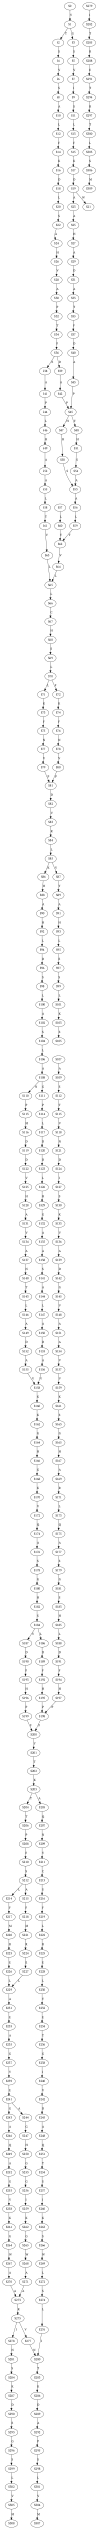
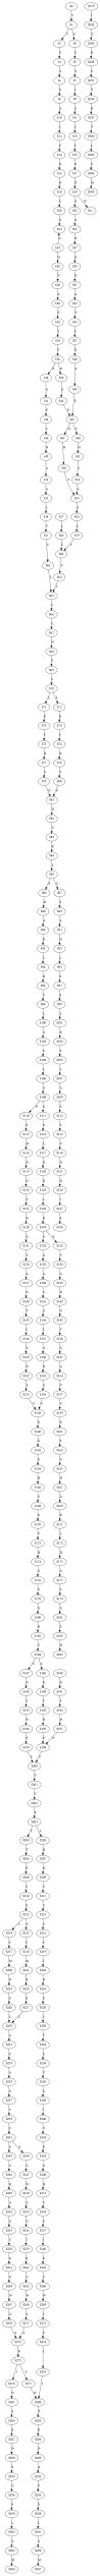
  strict digraph {
    fontname="PT Serif"
    node [fontname="PT Serif"]
    edge [fontname="PT Serif"]
    S0
    S1
    S2
    S3
    S4
    S5
    S6
    S7
    S8
    S9
    S10
    S11
    S12
    S13
    S14
    S15
    S16
    S17
    S18
    S19
    S20
    S21
    S23
    S22
    S24
    S25
    S26
    S27
    S28
    S29
    S30
    S31
    S32
    S33
    S34
    S35
    S36
    S37
    S38
    S39
    S40
    S41
    S42
    S43
    S44
    S45
    S46
    S47
    S48
    S49
    S50
    S51
    S52
    S53
    S54
    S55
    S56
    S58
    S59
    S57
    S60
    S61
    S62
    S63
    S64
    S65
    S66
    S67
    S68
    S69
    S70
    S71
    S72
    S73
    S74
    S75
    S76
    S77
    S78
    S79
    S80
    S81
    S82
    S83
    S84
    S85
    S86
    S87
    S88
    S89
    S90
    S91
    S92
    S93
    S94
    S95
    S96
    S97
    S98
    S99
    S100
    S101
    S102
    S103
    S104
    S105
    S106
    S107
    S108
    S109
    S110
    S111
    S112
    S113
    S114
    S115
    S116
    S117
    S118
    S119
    S120
    S121
    S122
    S123
    S124
    S125
    S126
    S127
    S128
    n130 [label=S529]
    S130
    S131
    S132
    S133
    S134
    S135
    S136
    S137
    S138
    S139
    S140
    S141
    S142
    S143
    S144
    S145
    S146
    S147
    S148
    S149
    S150
    S151
    S152
    S153
    S154
    S155
    S156
    S157
    S158
    S159
    S160
    S161
    S162
    S163
    S164
    S165
    S166
    S167
    S168
    S169
    S170
    S171
    S172
    S173
    S174
    S175
    S176
    S177
    S178
    S179
    S180
    S181
    S182
    S183
    S184
    S185
    S186
    S187
    S188
    S189
    S190
    S191
    S192
    S193
    S194
    S195
    S196
    S197
    S198
    S199
    S200
    S201
    S202
    S203
    S204
    S205
    S206
    S207
    S208
    S209
    S210
    S211
    S212
    S213
    S214
    S215
    S216
    S217
    S218
    S219
    S220
    S221
    S222
    S223
    S224
    S225
    S226
    S227
    S228
    S229
    S230
    S231
    S232
    S233
    S234
    S235
    S236
    S237
    S238
    S239
    S240
    S241
    S242
    S243
    S244
    S245
    S246
    S247
    S248
    S249
    S250
    S251
    S252
    S253
    S254
    S255
    S256
    S257
    S258
    S259
    S260
    S261
    S262
    S263
    S264
    S265
    S266
    S267
    S268
    S269
    S270
    S271
    S272
    S273
    S274
    S275
    S276
    S277
    S278
    S280
    S281
    S279
    S282
    S283
    S284
    S285
    S286
    S287
    S288
    S289
    S290
    S291
    S292
    S293
    S294
    S295
    S296
    S297
    S298
    S299
    S300
    S301
    S302
    S303
    S304
    S305
    S306
    S307
    S308
    S309
    S0 -> S1 [label=V]
    S1 -> S2 [label=T]
    S1 -> S3 [label=G]
    S2 -> S4 [label=S]
    S3 -> S5 [label=S]
    S4 -> S6 [label=V]
    S5 -> S7 [label=V]
    S6 -> S8 [label=S]
    S7 -> S9 [label=I]
    S8 -> S10 [label=A]
    S9 -> S11 [label=S]
    S10 -> S12 [label=L]
    S11 -> S13 [label=L]
    S12 -> S14 [label=F]
    S13 -> S15 [label=F]
    S14 -> S16 [label=K]
    S15 -> S17 [label=K]
    S16 -> S18 [label=D]
    S17 -> S19 [label=D]
    S18 -> S20 [label=L]
    S19 -> S21 [label=W]
    S19 -> S23 [label=A]
    S20 -> S22 [label=S]
    S23 -> S25 [label=A]
-   S22 -> S24 [label=A]
+   S24 -> S22 [label=A]
    S24 -> S26 [label=H]
    S25 -> S27 [label=H]
    S26 -> S28 [label=V]
    S27 -> S29 [label=A]
    S28 -> S30 [label=A]
    S29 -> S31 [label=D]
    S30 -> S32 [label=P]
    S31 -> S33 [label=A]
    S32 -> S34 [label=T]
    S33 -> S35 [label=T]
    S34 -> S36 [label=F]
    S35 -> S37 [label=F]
    S36 -> S38 [label=E]
    S36 -> S39 [label=D]
    S37 -> S40 [label=D]
    S38 -> S41 [label=A]
    S39 -> S42 [label=A]
    S40 -> S43 [label=A]
    S41 -> S44 [label=P]
    S42 -> S45 [label=P]
    S43 -> S45 [label=P]
    S44 -> S46 [label=L]
    S45 -> S47 [label=H]
    S45 -> S48 [label=F]
    S46 -> S49 [label=H]
    S47 -> S50 [label=H]
    S48 -> S51 [label=H]
    S49 -> S52 [label=A]
    S50 -> S53 [label=S]
    S51 -> S54 [label=S]
    S52 -> S55 [label=A]
    S53 -> S56 [label=A]
    S54 -> S53 [label=A]
    S55 -> S58 [label=L]
    S56 -> S59 [label=L]
    S58 -> S61 [label=T]
    S59 -> S62 [label=T]
    S57 -> S60 [label=L]
    S60 -> S62 [label=T]
    S61 -> S63 [label=V]
    S62 -> S64 [label=V]
    S63 -> S65 [label=L]
    S64 -> S65 [label=L]
    S65 -> S66 [label=L]
    S66 -> S67 [label=C]
    S67 -> S68 [label=H]
    S68 -> S69 [label=S]
    S69 -> S70 [label=L]
    S70 -> S71 [label=L]
    S70 -> S72 [label=F]
    S71 -> S73 [label=K]
    S72 -> S74 [label=K]
    S73 -> S75 [label=F]
    S74 -> S76 [label=F]
    S75 -> S77 [label=N]
    S76 -> S78 [label=N]
    S77 -> S79 [label=V]
    S78 -> S80 [label=V]
    S79 -> S81 [label=P]
    S80 -> S81 [label=P]
    S81 -> S82 [label=D]
    S82 -> S83 [label=V]
    S83 -> S84 [label=R]
    S84 -> S85 [label=L]
    S85 -> S86 [label=K]
    S85 -> S87 [label=V]
    S86 -> S88 [label=H]
    S87 -> S89 [label=Y]
    S88 -> S90 [label=A]
    S89 -> S91 [label=A]
    S90 -> S92 [label=H]
    S91 -> S93 [label=H]
    S92 -> S94 [label=L]
    S93 -> S95 [label=L]
    S94 -> S96 [label=D]
    S95 -> S97 [label=E]
    S96 -> S98 [label=S]
    S97 -> S99 [label=S]
    S98 -> S100 [label=L]
    S99 -> S101 [label=L]
    S100 -> S102 [label=A]
    S101 -> S103 [label=K]
    S102 -> S104 [label=S]
    S103 -> S105 [label=S]
    S104 -> S106 [label=L]
+   S105 -> S107 [label=L]
    S106 -> S108 [label=A]
    S107 -> S109 [label=A]
    S108 -> S110 [label=N]
    S108 -> S111 [label=G]
    S109 -> S112 [label=S]
    S110 -> S113 [label=P]
    S111 -> S114 [label=P]
    S112 -> S115 [label=T]
    S113 -> S116 [label=M]
    S114 -> S117 [label=L]
    S115 -> S118 [label=V]
    S116 -> S119 [label=D]
    S117 -> S120 [label=D]
    S118 -> S121 [label=N]
    S119 -> S122 [label=D]
    S120 -> S123 [label=D]
    S121 -> S124 [label=D]
    S122 -> S125 [label=V]
    S123 -> S126 [label=L]
    S124 -> S127 [label=I]
    S125 -> S128 [label=H]
    S126 -> n130 [label=H]
    S127 -> S130 [label=S]
    S128 -> S131 [label=A]
    n130 -> S132 [label=G]
-   S130 -> S133 [label=K]
+   n130 -> S133 [label=K]
    S131 -> S134 [label=V]
    S132 -> S135 [label=A]
    S133 -> S136 [label=V]
    S134 -> S137 [label=A]
    S135 -> S138 [label=A]
    S136 -> S139 [label=A]
    S137 -> S140 [label=N]
    S138 -> S141 [label=S]
    S139 -> S142 [label=D]
    S140 -> S143 [label=T]
    S141 -> S144 [label=A]
    S142 -> S145 [label=G]
    S143 -> S146 [label=L]
    S144 -> S147 [label=L]
    S145 -> S148 [label=V]
    S146 -> S149 [label=A]
    S147 -> S150 [label=A]
    S148 -> S151 [label=A]
    S149 -> S152 [label=D]
    S150 -> S153 [label=D]
    S151 -> S154 [label=A]
    S152 -> S155 [label=A]
    S153 -> S156 [label=A]
    S154 -> S157 [label=V]
    S155 -> S158 [label=V]
    S156 -> S158 [label=V]
    S157 -> S159 [label=V]
    S158 -> S160 [label=K]
    S159 -> S161 [label=K]
    S160 -> S162 [label=K]
    S161 -> S163 [label=S]
    S162 -> S164 [label=G]
    S163 -> S165 [label=G]
    S164 -> S166 [label=H]
    S165 -> S167 [label=H]
    S166 -> S168 [label=G]
    S167 -> S169 [label=A]
    S168 -> S170 [label=K]
    S169 -> S171 [label=R]
    S170 -> S172 [label=V]
    S171 -> S173 [label=L]
    S172 -> S174 [label=Q]
    S173 -> S175 [label=Q]
    S174 -> S176 [label=A]
    S175 -> S177 [label=A]
    S176 -> S178 [label=S]
    S177 -> S179 [label=S]
    S178 -> S180 [label=G]
    S179 -> S181 [label=G]
    S180 -> S182 [label=H]
    S181 -> S183 [label=S]
    S182 -> S184 [label=S]
    S183 -> S185 [label=H]
    S184 -> S186 [label=L]
    S184 -> S187 [label=V]
-   S185 -> S188 [label=L]
    S186 -> S189 [label=D]
    S187 -> S190 [label=D]
    S188 -> S191 [label=D]
    S189 -> S192 [label=F]
    S190 -> S193 [label=F]
    S191 -> S194 [label=F]
    S192 -> S195 [label=H]
    S193 -> S196 [label=H]
    S194 -> S197 [label=H]
    S195 -> S198 [label=P]
    S196 -> S199 [label=P]
    S197 -> S198 [label=P]
    S198 -> S200 [label=F]
    S199 -> S200 [label=F]
    S200 -> S201 [label=Y]
    S201 -> S202 [label=T]
    S202 -> S203 [label=K]
    S203 -> S204 [label=T]
    S203 -> S205 [label=A]
    S204 -> S206 [label=T]
    S205 -> S207 [label=Q]
    S206 -> S208 [label=P]
    S207 -> S209 [label=N]
    S208 -> S210 [label=F]
    S209 -> S211 [label=Y]
    S210 -> S212 [label=S]
    S211 -> S213 [label=C]
    S212 -> S214 [label=L]
    S212 -> S215 [label=A]
    S213 -> S216 [label=S]
    S214 -> S217 [label=F]
    S215 -> S218 [label=F]
    S216 -> S219 [label=F]
    S217 -> S220 [label=M]
    S218 -> S221 [label=M]
    S219 -> S222 [label=L]
    S220 -> S223 [label=R]
    S221 -> S224 [label=R]
    S222 -> S225 [label=R]
    S223 -> S226 [label=E]
    S224 -> S227 [label=E]
    S225 -> S228 [label=E]
    S226 -> S229 [label=L]
    S227 -> S229 [label=L]
    S228 -> S230 [label=L]
    S229 -> S231 [label=A]
    S230 -> S232 [label=T]
    S231 -> S233 [label=E]
    S232 -> S234 [label=E]
    S233 -> S235 [label=A]
    S234 -> S236 [label=T]
    S235 -> S237 [label=G]
    S236 -> S238 [label=G]
    S237 -> S239 [label=Y]
    S238 -> S240 [label=I]
    S239 -> S241 [label=E]
    S240 -> S242 [label=V]
    S241 -> S243 [label=G]
    S241 -> S244 [label=A]
    S242 -> S245 [label=D]
    S243 -> S246 [label=A]
    S244 -> S247 [label=G]
    S245 -> S248 [label=A]
    S246 -> S249 [label=Q]
    S247 -> S250 [label=H]
    S248 -> S251 [label=Q]
    S249 -> S252 [label=A]
    S250 -> S253 [label=G]
    S251 -> S254 [label=T]
    S252 -> S255 [label=G]
    S253 -> S256 [label=G]
    S254 -> S257 [label=S]
    S255 -> S258 [label=V]
    S256 -> S259 [label=I]
    S257 -> S260 [label=I]
    S258 -> S261 [label=K]
    S259 -> S262 [label=K]
    S260 -> S263 [label=K]
    S261 -> S264 [label=G]
    S262 -> S265 [label=G]
    S263 -> S266 [label=S]
    S264 -> S267 [label=W]
    S265 -> S268 [label=W]
    S266 -> S269 [label=W]
    S267 -> S270 [label=A]
    S268 -> S271 [label=A]
    S269 -> S272 [label=L]
    S270 -> S273 [label=A]
    S271 -> S273 [label=A]
    S272 -> S274 [label=S]
    S273 -> S275 [label=K]
    S274 -> S276 [label=L]
    S275 -> S277 [label=V]
    S275 -> S278 [label=I]
    S276 -> S280 [label=I]
    S277 -> S280 [label=N]
    S278 -> S281 [label=N]
    S280 -> S283 [label=T]
    S281 -> S284 [label=S]
    S279 -> S282 [label=I]
    S282 -> S285 [label=T]
    S283 -> S286 [label=K]
    S284 -> S287 [label=K]
    S285 -> S288 [label=R]
    S286 -> S289 [label=D]
    S287 -> S290 [label=D]
    S288 -> S291 [label=E]
    S289 -> S292 [label=A]
    S290 -> S293 [label=E]
    S291 -> S294 [label=T]
    S292 -> S295 [label=P]
    S293 -> S296 [label=G]
    S294 -> S297 [label=R]
    S295 -> S298 [label=S]
    S296 -> S299 [label=S]
    S297 -> S300 [label=T]
    S298 -> S301 [label=L]
    S299 -> S302 [label=L]
    S300 -> S303 [label=L]
    S301 -> S304 [label=V]
    S302 -> S305 [label=V]
    S303 -> S306 [label=S]
    S304 -> S307 [label=M]
    S305 -> S308 [label=M]
    S306 -> S309 [label=M]
  }
